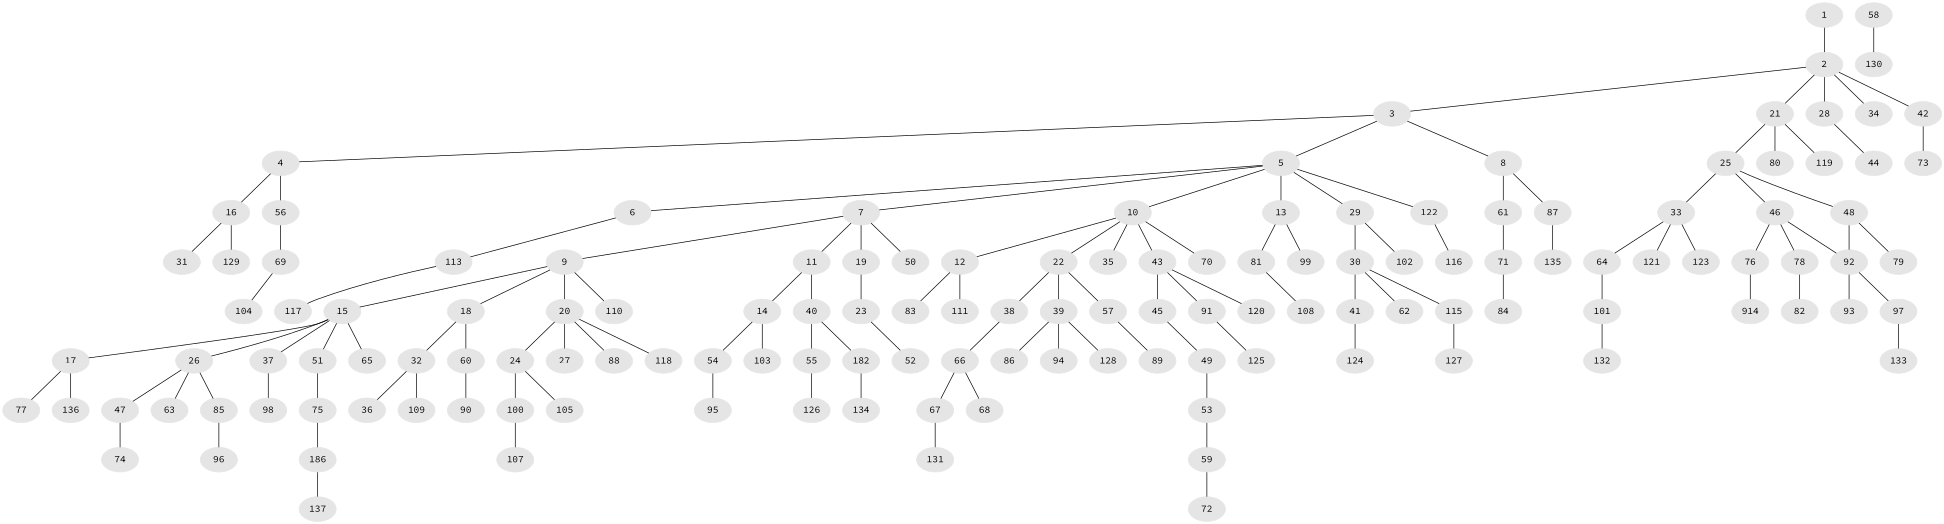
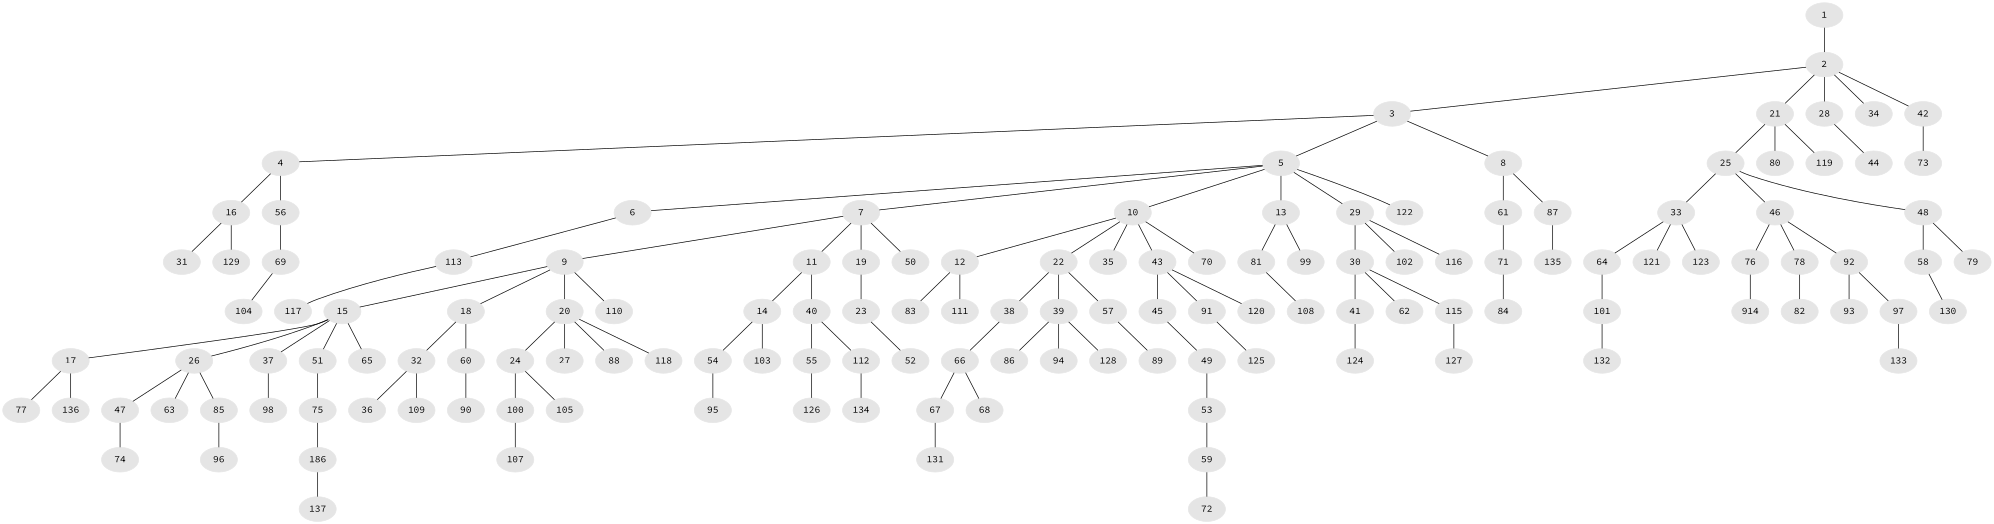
  graph {
    fontname="Source Code Pro"
    node [color=gray90 fontname="Source Code Pro" style=filled]
    edge [fontname="Source Code Pro"]
    1
    2
    3
    21
    28
    34
    42
    4
    5
    8
    25
    80
    119
    44
    73
    16
    56
    6
    7
    10
    13
    29
    122
    61
    87
    31
    129
    69
    113
    9
    11
    19
    50
    12
    22
    35
    43
    70
    81
    99
    30
    102
    116
    117
    15
    18
    20
    110
    14
    40
    23
    71
    135
    17
    26
    37
    51
    65
    32
    60
    24
    27
    88
    118
    83
    111
    38
    39
    57
    45
    91
    120
    54
    103
    55
-   112 [label=182]
+   112
    108
    95
    77
    136
    47
    63
    85
    98
    75
    36
    109
    90
    52
    100
    105
    33
    46
    48
    66
    86
    94
    128
    89
    107
    64
    121
    123
    76
    78
    92
    58
    79
    74
    96
    41
    62
    115
    124
    127
    101
    67
    68
    126
    134
    49
    125
    53
    n124 [label=914]
    82
    93
    97
    130
    59
    n130 [label=186]
    72
    104
    84
    132
    131
    137
    133
    1 -- 2
    2 -- 3
    2 -- 21
    2 -- 28
    2 -- 34
    2 -- 42
    3 -- 4
    3 -- 5
    3 -- 8
    21 -- 25
    21 -- 80
    21 -- 119
    28 -- 44
    42 -- 73
    4 -- 16
    4 -- 56
    5 -- 6
    5 -- 7
    5 -- 10
    5 -- 13
    5 -- 29
    5 -- 122
    8 -- 61
    8 -- 87
    25 -- 33
    25 -- 46
    25 -- 48
    16 -- 31
    16 -- 129
    56 -- 69
    6 -- 113
    7 -- 9
    7 -- 11
    7 -- 19
    7 -- 50
    10 -- 12
    10 -- 22
    10 -- 35
    10 -- 43
    10 -- 70
    13 -- 81
    13 -- 99
    29 -- 30
    29 -- 102
-   122 -- 116
+   29 -- 116
    61 -- 71
    87 -- 135
    69 -- 104
    113 -- 117
    9 -- 15
    9 -- 18
    9 -- 20
    9 -- 110
    11 -- 14
    11 -- 40
    19 -- 23
    12 -- 83
    12 -- 111
    22 -- 38
    22 -- 39
    22 -- 57
    43 -- 45
    43 -- 91
    43 -- 120
    81 -- 108
    30 -- 41
    30 -- 62
    30 -- 115
    15 -- 17
    15 -- 26
    15 -- 37
    15 -- 51
    15 -- 65
    18 -- 32
    18 -- 60
    20 -- 24
    20 -- 27
    20 -- 88
    20 -- 118
    14 -- 54
    14 -- 103
    40 -- 55
    40 -- 112
    23 -- 52
    71 -- 84
    17 -- 77
    17 -- 136
    26 -- 47
    26 -- 63
    26 -- 85
    37 -- 98
    51 -- 75
    32 -- 36
    32 -- 109
    60 -- 90
    24 -- 100
    24 -- 105
    38 -- 66
    39 -- 86
    39 -- 94
    39 -- 128
    57 -- 89
    45 -- 49
    91 -- 125
    54 -- 95
    55 -- 126
    112 -- 134
    47 -- 74
    85 -- 96
    75 -- n130
    100 -- 107
    33 -- 64
    33 -- 121
    33 -- 123
    46 -- 76
    46 -- 78
    46 -- 92
-   48 -- 92
+   48 -- 58
    48 -- 79
    66 -- 67
    66 -- 68
    64 -- 101
    76 -- n124
    78 -- 82
    92 -- 93
    92 -- 97
    58 -- 130
    41 -- 124
    115 -- 127
    101 -- 132
    67 -- 131
    49 -- 53
    53 -- 59
    97 -- 133
    59 -- 72
    n130 -- 137
  }
